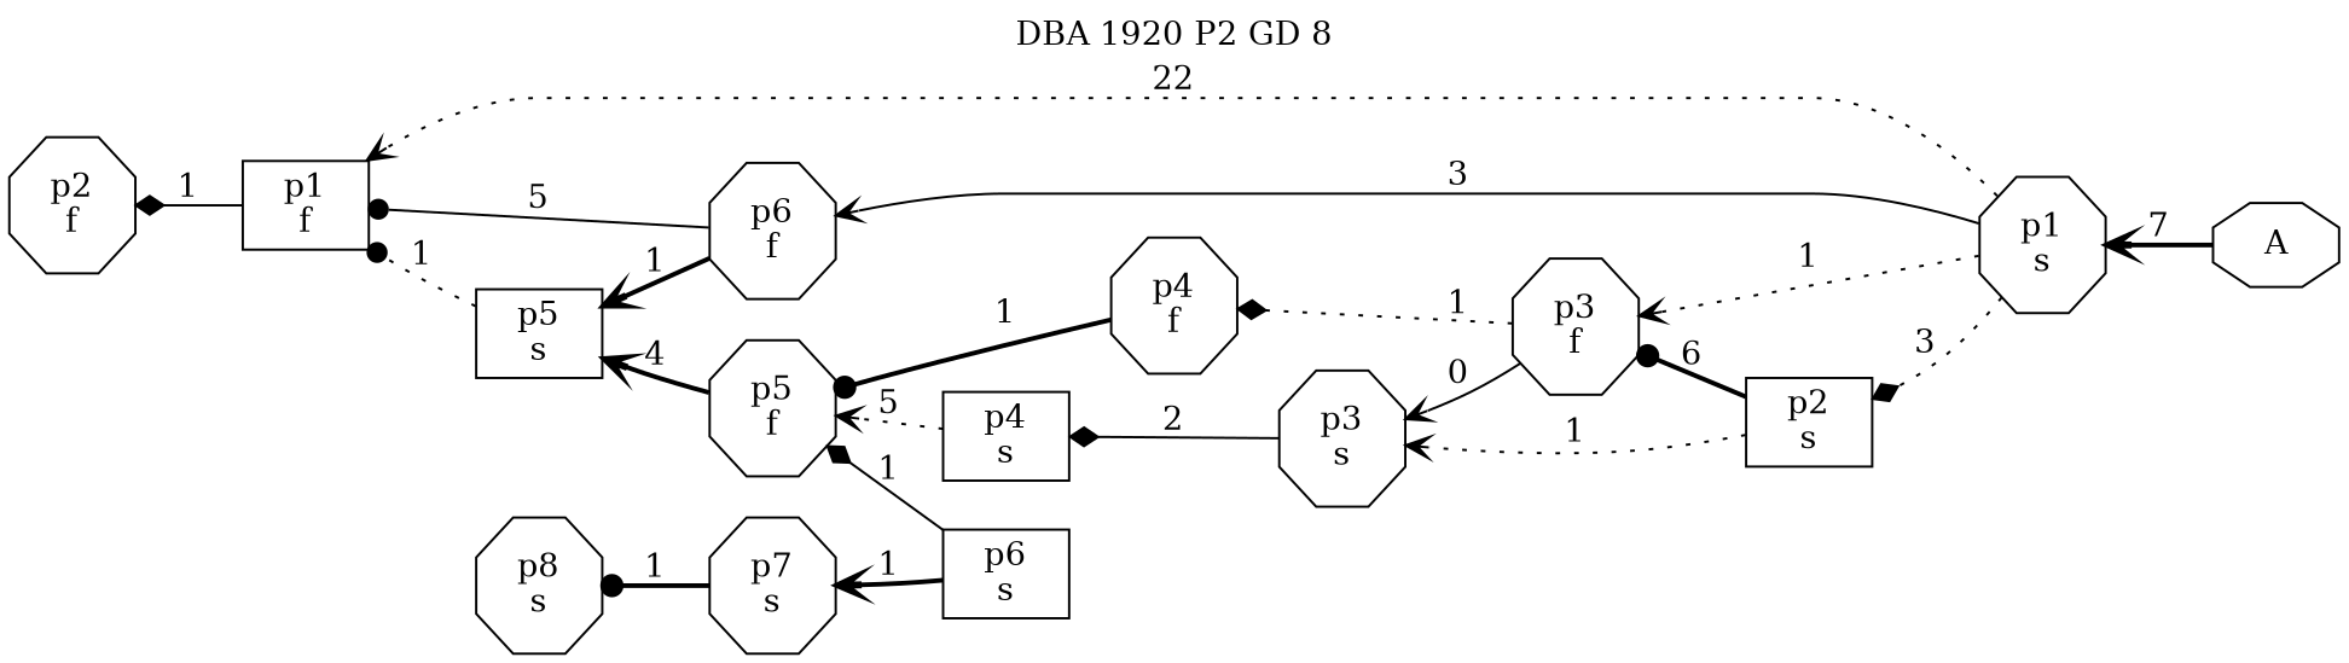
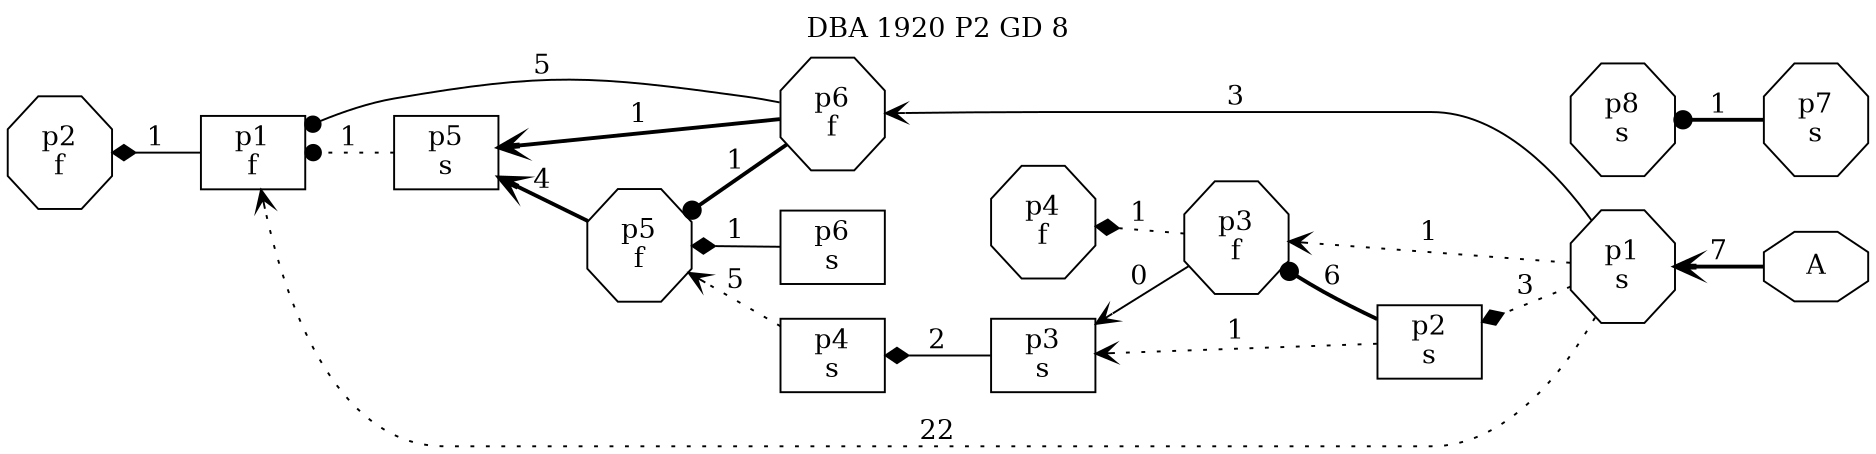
  digraph {
    label=" DBA 1920 P2 GD 8 "
    labelloc=tl
    rankdir=RL
    node [shape=octagon]
    edge [arrowhead=vee style=bold]
    n1 [label=A]
    n2 [label="p1\ns"]
    n3 [label="p2\ns" shape=box]
    n4 [label="p3\nf"]
    n5 [label="p6\nf"]
    n6 [label="p1\nf" shape=box]
-   n7 [label="p3\ns"]
+   n7 [label="p3\ns" shape=box]
    n8 [label="p4\nf"]
    n9 [label="p5\ns" shape=box]
    n10 [label="p2\nf"]
    n11 [label="p4\ns" shape=box]
    n12 [label="p5\nf"]
    n13 [label="p6\ns" shape=box]
    n14 [label="p7\ns"]
    n15 [label="p8\ns"]
    n1 -> n2 [label=7]
    n2 -> n3 [arrowhead=diamond label=3 style=dotted]
    n2 -> n4 [label=1 style=dotted]
    n2 -> n5 [label=3 style=solid]
    n2 -> n6 [label=22 style=dotted]
    n3 -> n4 [arrowhead=dot label=6]
    n3 -> n7 [label=1 style=dotted]
    n4 -> n7 [label=0 style=solid]
    n4 -> n8 [arrowhead=diamond label=1 style=dotted]
    n5 -> n6 [arrowhead=dot label=5 style=solid]
    n5 -> n9 [label=1]
    n6 -> n10 [arrowhead=diamond label=1 style=solid]
    n7 -> n11 [arrowhead=diamond label=2 style=solid]
-   n8 -> n12 [arrowhead=dot label=1]
+   n5 -> n12 [arrowhead=dot label=1]
    n9 -> n6 [arrowhead=dot label=1 style=dotted]
    n11 -> n12 [label=5 style=dotted]
    n12 -> n9 [label=4]
    n13 -> n12 [arrowhead=diamond label=1 style=solid]
-   n13 -> n14 [label=1]
    n14 -> n15 [arrowhead=dot label=1]
  }
